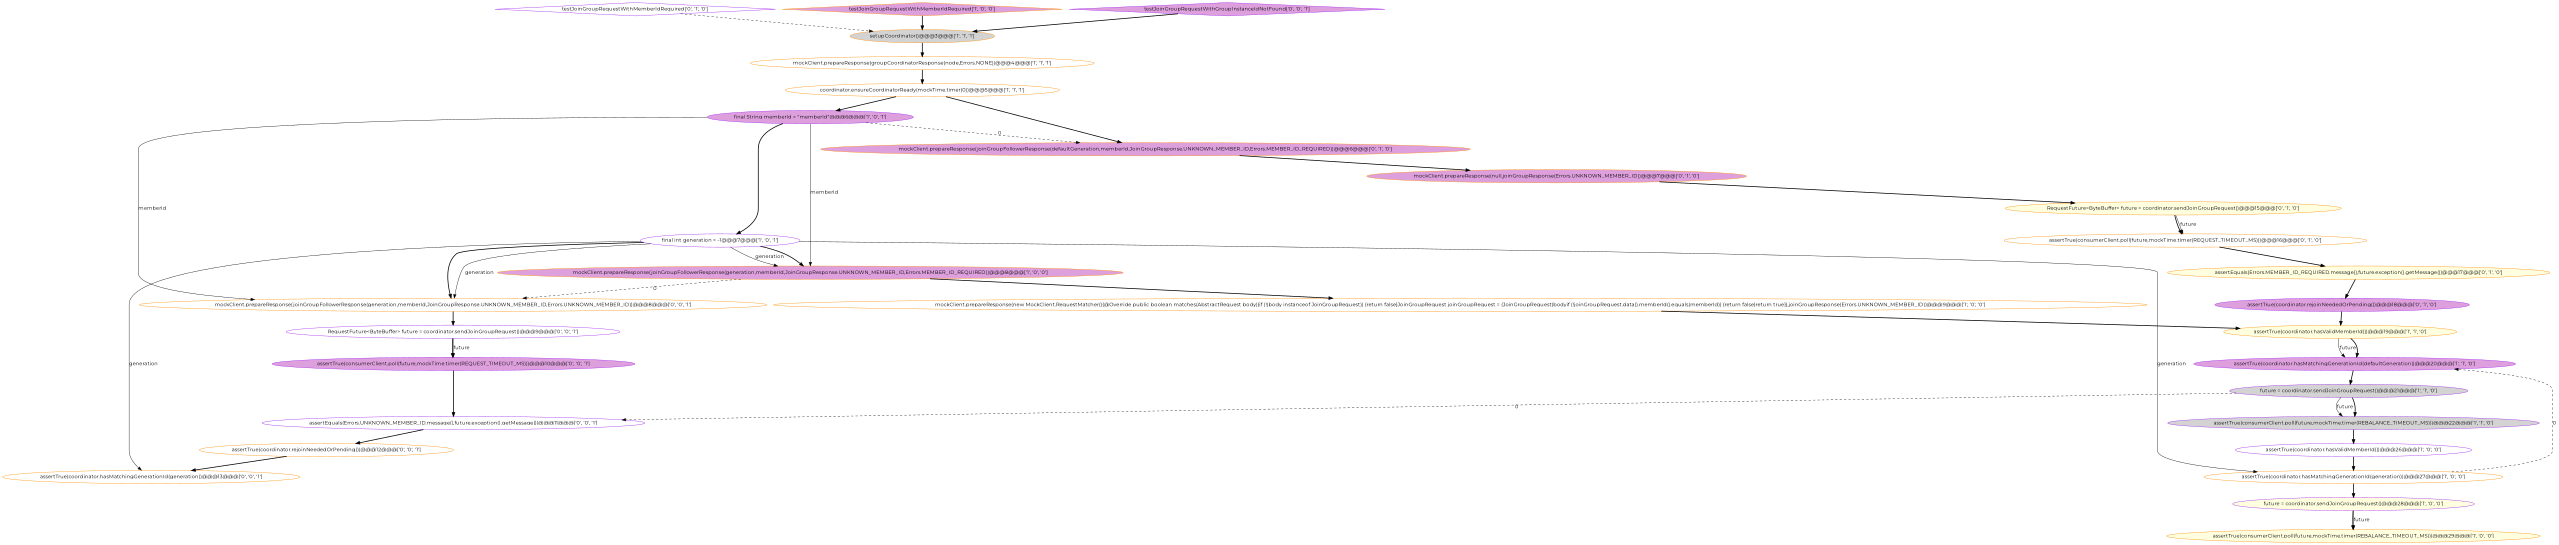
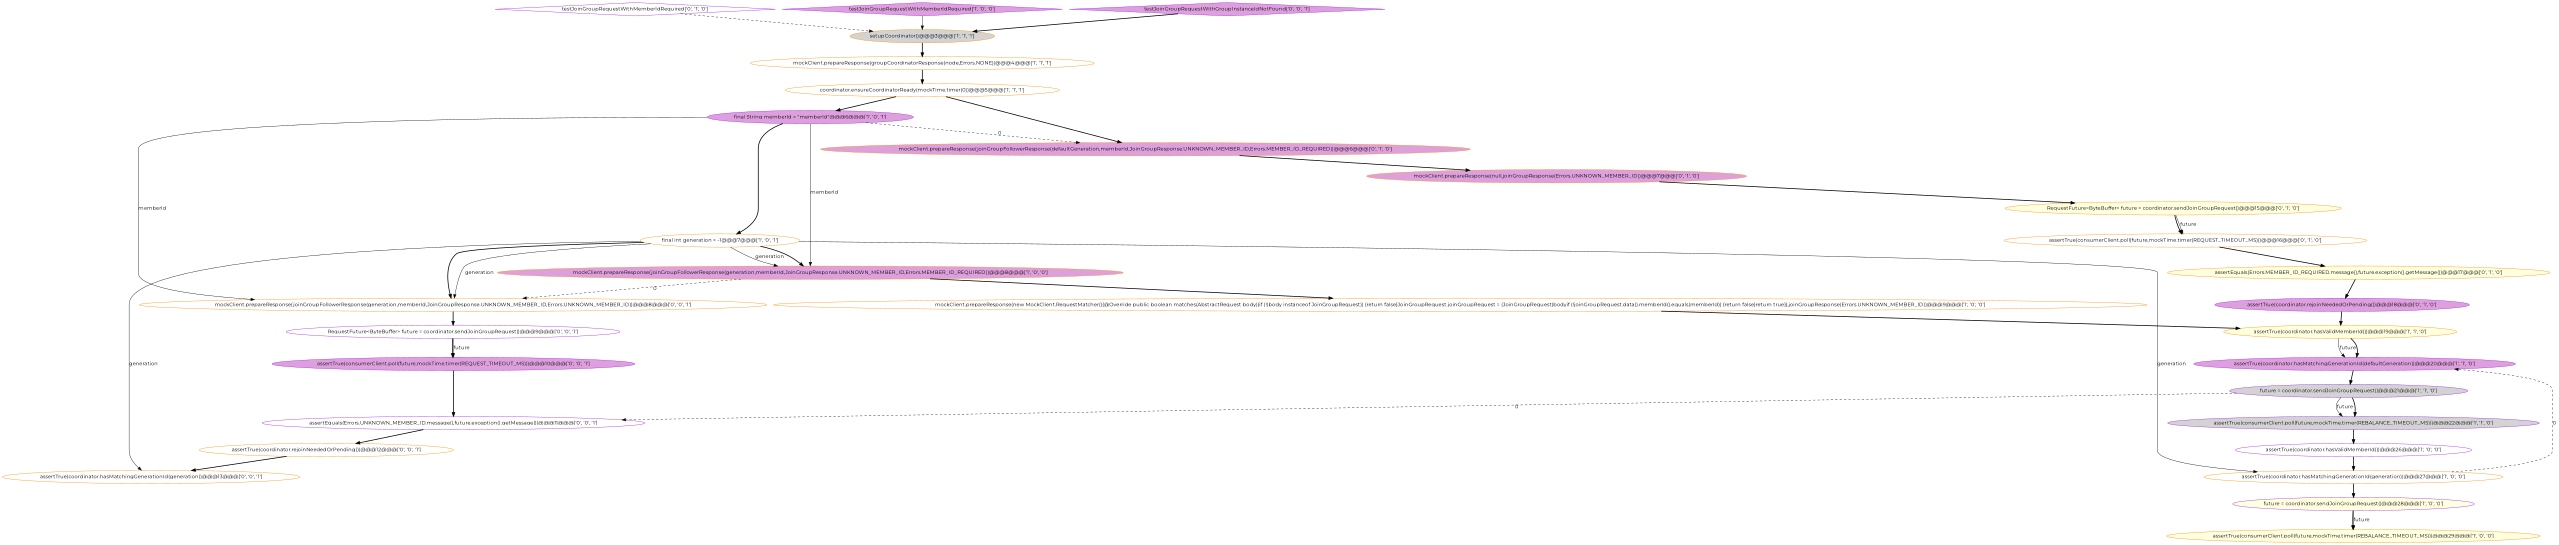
  digraph {
    fontname=Montserrat
    node [color=darkorange fillcolor=white fontname=Montserrat shape=ellipse style=filled]
    edge [fontname=Montserrat style=bold]
    n1 [label="assertTrue(consumerClient.poll(future,mockTime.timer(REQUEST_TIMEOUT_MS)))@@@16@@@['0', '1', '0']"]
    n2 [fillcolor=lightyellow label="assertEquals(Errors.MEMBER_ID_REQUIRED.message(),future.exception().getMessage())@@@17@@@['0', '1', '0']"]
    n3 [color=purple fillcolor=plum label="assertTrue(coordinator.rejoinNeededOrPending())@@@18@@@['0', '1', '0']"]
    n4 [color=purple label="RequestFuture<ByteBuffer> future = coordinator.sendJoinGroupRequest()@@@9@@@['0', '0', '1']"]
    n5 [color=purple fillcolor=plum label="assertTrue(consumerClient.poll(future,mockTime.timer(REQUEST_TIMEOUT_MS)))@@@10@@@['0', '0', '1']"]
    n6 [color=purple label="assertEquals(Errors.UNKNOWN_MEMBER_ID.message(),future.exception().getMessage())@@@11@@@['0', '0', '1']"]
    n7 [fillcolor=plum label="mockClient.prepareResponse(null,joinGroupResponse(Errors.UNKNOWN_MEMBER_ID))@@@7@@@['0', '1', '0']"]
    n8 [fillcolor=lightyellow label="RequestFuture<ByteBuffer> future = coordinator.sendJoinGroupRequest()@@@15@@@['0', '1', '0']"]
    n9 [label="assertTrue(coordinator.hasMatchingGenerationId(generation))@@@27@@@['1', '0', '0']"]
    n10 [color=purple fillcolor=lightyellow label="future = coordinator.sendJoinGroupRequest()@@@28@@@['1', '0', '0']"]
    n11 [color=purple fillcolor=plum label="assertTrue(coordinator.hasMatchingGenerationId(defaultGeneration))@@@20@@@['1', '1', '0']"]
    n12 [fillcolor=lightyellow label="assertTrue(consumerClient.poll(future,mockTime.timer(REBALANCE_TIMEOUT_MS)))@@@29@@@['1', '0', '0']"]
    n13 [color=purple fillcolor=lightgrey label="future = coordinator.sendJoinGroupRequest()@@@21@@@['1', '1', '0']"]
    n14 [label="coordinator.ensureCoordinatorReady(mockTime.timer(0))@@@5@@@['1', '1', '1']"]
    n15 [fillcolor=plum label="mockClient.prepareResponse(joinGroupFollowerResponse(defaultGeneration,memberId,JoinGroupResponse.UNKNOWN_MEMBER_ID,Errors.MEMBER_ID_REQUIRED))@@@6@@@['0', '1', '0']"]
    n16 [color=purple fillcolor=plum label="final String memberId = \"memberId\"@@@6@@@['1', '0', '1']"]
    n17 [label="mockClient.prepareResponse(joinGroupFollowerResponse(generation,memberId,JoinGroupResponse.UNKNOWN_MEMBER_ID,Errors.UNKNOWN_MEMBER_ID))@@@8@@@['0', '0', '1']"]
    n18 [fillcolor=plum label="mockClient.prepareResponse(joinGroupFollowerResponse(generation,memberId,JoinGroupResponse.UNKNOWN_MEMBER_ID,Errors.MEMBER_ID_REQUIRED))@@@8@@@['1', '0', '0']"]
-   n19 [color=purple label="final int generation = -1@@@7@@@['1', '0', '1']"]
+   n19 [label="final int generation = -1@@@7@@@['1', '0', '1']"]
    n20 [label="assertTrue(coordinator.rejoinNeededOrPending())@@@12@@@['0', '0', '1']"]
    n21 [label="assertTrue(coordinator.hasMatchingGenerationId(generation))@@@13@@@['0', '0', '1']"]
    n22 [label="mockClient.prepareResponse(new MockClient.RequestMatcher(){@Override public boolean matches(AbstractRequest body){if (!(body instanceof JoinGroupRequest)) {return false}JoinGroupRequest joinGroupRequest = (JoinGroupRequest)bodyif (!joinGroupRequest.data().memberId().equals(memberId)) {return false}return true}},joinGroupResponse(Errors.UNKNOWN_MEMBER_ID))@@@9@@@['1', '0', '0']"]
    n23 [fillcolor=lightyellow label="assertTrue(coordinator.hasValidMemberId())@@@19@@@['1', '1', '0']"]
    n24 [color=purple label="testJoinGroupRequestWithMemberIdRequired['0', '1', '0']" shape=diamond]
    n25 [fillcolor=lightgrey label="setupCoordinator()@@@3@@@['1', '1', '1']"]
    n26 [label="mockClient.prepareResponse(groupCoordinatorResponse(node,Errors.NONE))@@@4@@@['1', '1', '1']"]
    n27 [color=purple label="assertTrue(coordinator.hasValidMemberId())@@@26@@@['1', '0', '0']"]
-   n28 [fillcolor=plum label="testJoinGroupRequestWithMemberIdRequired['1', '0', '0']" shape=diamond]
+   n28 [color=purple fillcolor=plum label="testJoinGroupRequestWithMemberIdRequired['1', '0', '0']" shape=diamond]
    n29 [color=purple fillcolor=lightgrey label="assertTrue(consumerClient.poll(future,mockTime.timer(REBALANCE_TIMEOUT_MS)))@@@22@@@['1', '1', '0']"]
    n30 [color=purple fillcolor=plum label="testJoinGroupRequestWithGroupInstanceIdNotFound['0', '0', '1']" shape=diamond]
    n1 -> n2
    n2 -> n3
    n3 -> n23
    n4 -> n5
    n4 -> n5 [label=future style=solid]
    n5 -> n6
    n6 -> n20
    n7 -> n8
    n8 -> n1
    n8 -> n1 [label=future style=solid]
    n9 -> n10
    n9 -> n11 [label=0 style=dashed]
    n10 -> n12
    n10 -> n12 [label=future style=solid]
    n11 -> n13
    n13 -> n6 [label=0 style=dashed]
    n13 -> n29
    n13 -> n29 [label=future style=solid]
    n14 -> n15
    n14 -> n16
    n15 -> n7
    n16 -> n15 [label=0 style=dashed]
    n16 -> n17 [label=memberId style=solid]
    n16 -> n18 [label=memberId style=solid]
    n16 -> n19
    n17 -> n4
    n18 -> n17 [label=0 style=dashed]
    n18 -> n22
    n19 -> n9 [label=generation style=solid]
    n19 -> n17
    n19 -> n17 [label=generation style=solid]
    n19 -> n18 [label=generation style=solid]
    n19 -> n18
    n19 -> n21 [label=generation style=solid]
    n20 -> n21
    n22 -> n23
    n23 -> n11 [label=future style=solid]
    n23 -> n11
    n24 -> n25 [style=dashed]
    n25 -> n26
    n26 -> n14
    n27 -> n9
-   n28 -> n25
+   n28 -> n25 [style=solid]
    n29 -> n27
    n30 -> n25
  }
